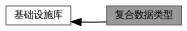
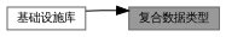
  digraph {
    rankdir=LR
    fontname="Liberation Mono"
    node [fontname="Liberation Mono" fontsize=10 shape=box style=filled]
    n1 [color=grey40 fillcolor=white height=0.2 label="基础设施库" width=0.4]
    n2 [color=gray40 fillcolor=grey60 fontcolor=black height=0.2 label="复合数据类型" width=0.4]
-   n1 -> n2 [dir=back fontname="Liberation Mono" fontsize=10 labelfontname=Helvetica labelfontsize=10 shape=plaintext style=solid]
+   n2 -> n1 [dir=back fontname="Liberation Mono" fontsize=10 labelfontname=Helvetica labelfontsize=10 shape=plaintext style=solid]
  }
